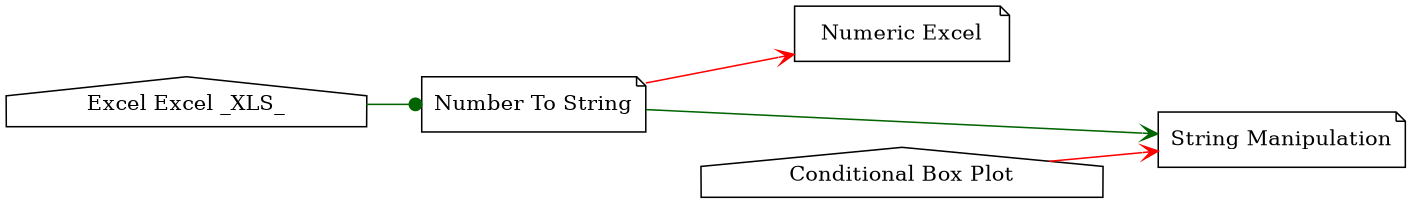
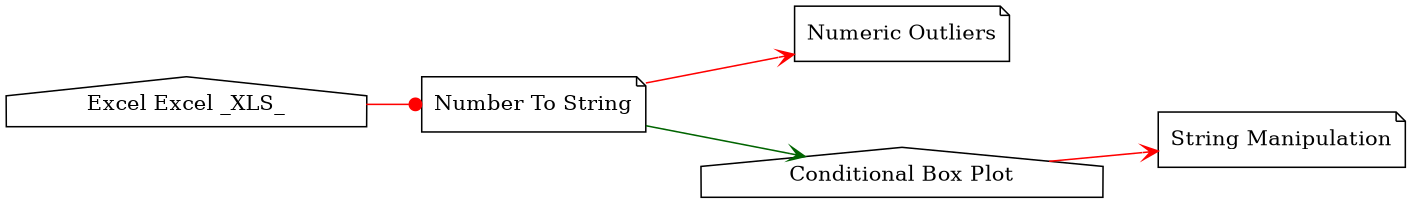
  digraph {
    rankdir=LR
    node [shape=note]
    edge [arrowhead=vee color=darkgreen]
    n1 [label="Excel Excel _XLS_" shape=house]
    n2 [label="Number To String"]
-   n3 [label="Numeric Excel"]
+   n3 [label="Numeric Outliers"]
    n4 [label="String Manipulation"]
    n5 [label="Conditional Box Plot" shape=house]
-   n1 -> n2 [arrowhead=dot]
+   n1 -> n2 [arrowhead=dot color=red]
    n2 -> n3 [color=red]
-   n2 -> n4
+   n2 -> n5
    n5 -> n4 [color=red]
  }
